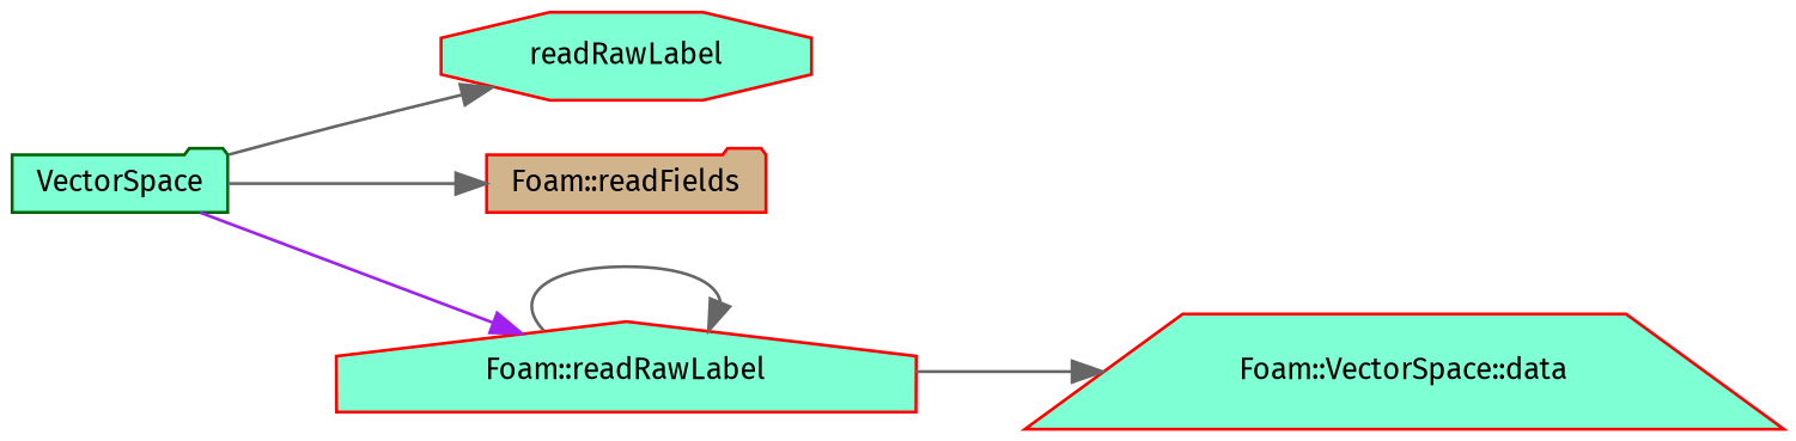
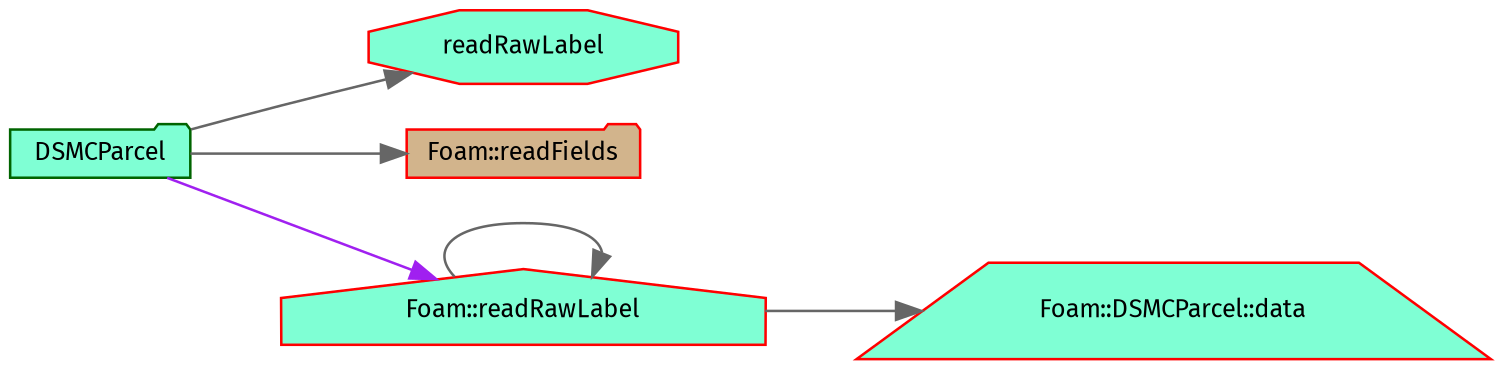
  digraph {
    fontname="Fira Sans"
    rankdir=LR
    node [color=red fillcolor=aquamarine fontname="Fira Sans" fontsize=10 shape=folder style=filled]
    edge [color=gray40 fontname="Fira Sans" fontsize=10 labelfontname=Helvetica labelfontsize=10 style=solid]
-   n1 [color=darkgreen fontcolor=black height=0.2 label=VectorSpace width=0.4]
+   n1 [color=darkgreen fontcolor=black height=0.2 label=DSMCParcel width=0.4]
    n2 [height=0.2 label=readRawLabel shape=octagon width=0.4]
    n3 [fillcolor=tan height=0.2 label="Foam::readFields" width=0.4]
    n4 [height=0.2 label="Foam::readRawLabel" shape=house width=0.4]
-   n5 [height=0.2 label="Foam::VectorSpace::data" shape=trapezium width=0.4]
+   n5 [height=0.2 label="Foam::DSMCParcel::data" shape=trapezium width=0.4]
    n1 -> n2
    n1 -> n3
    n1 -> n4 [color=purple]
    n4 -> n4
    n4 -> n5
  }
